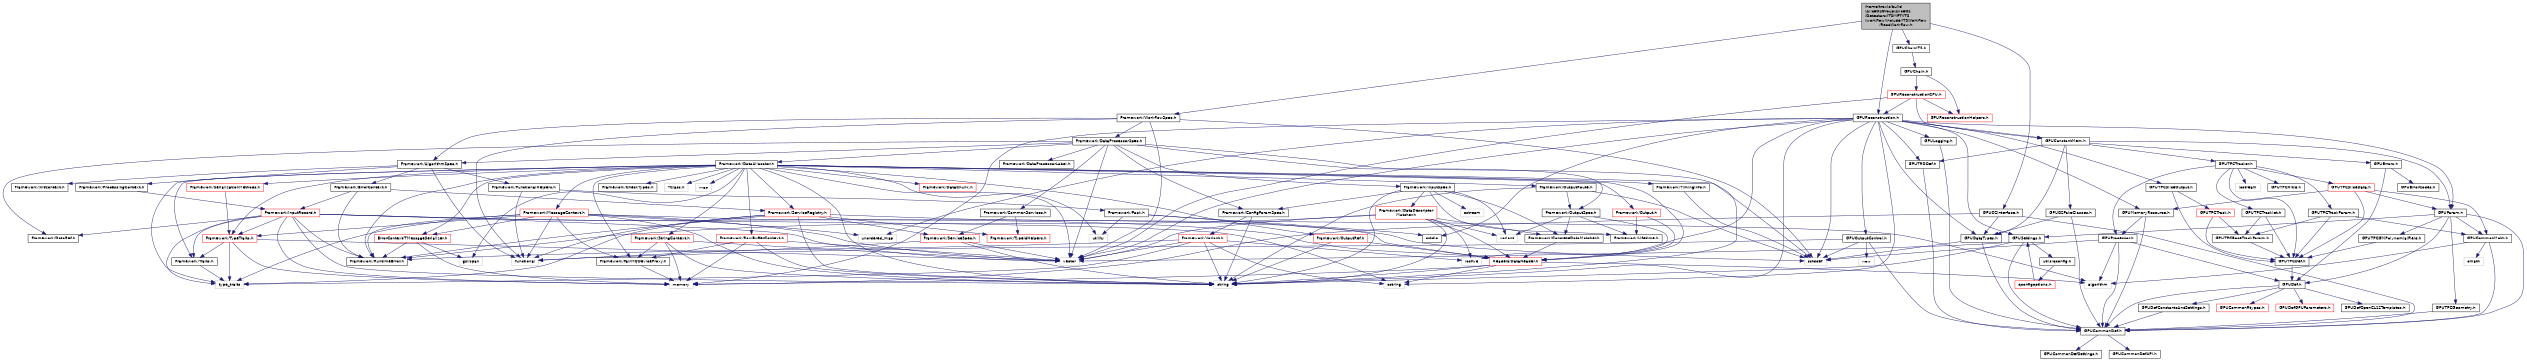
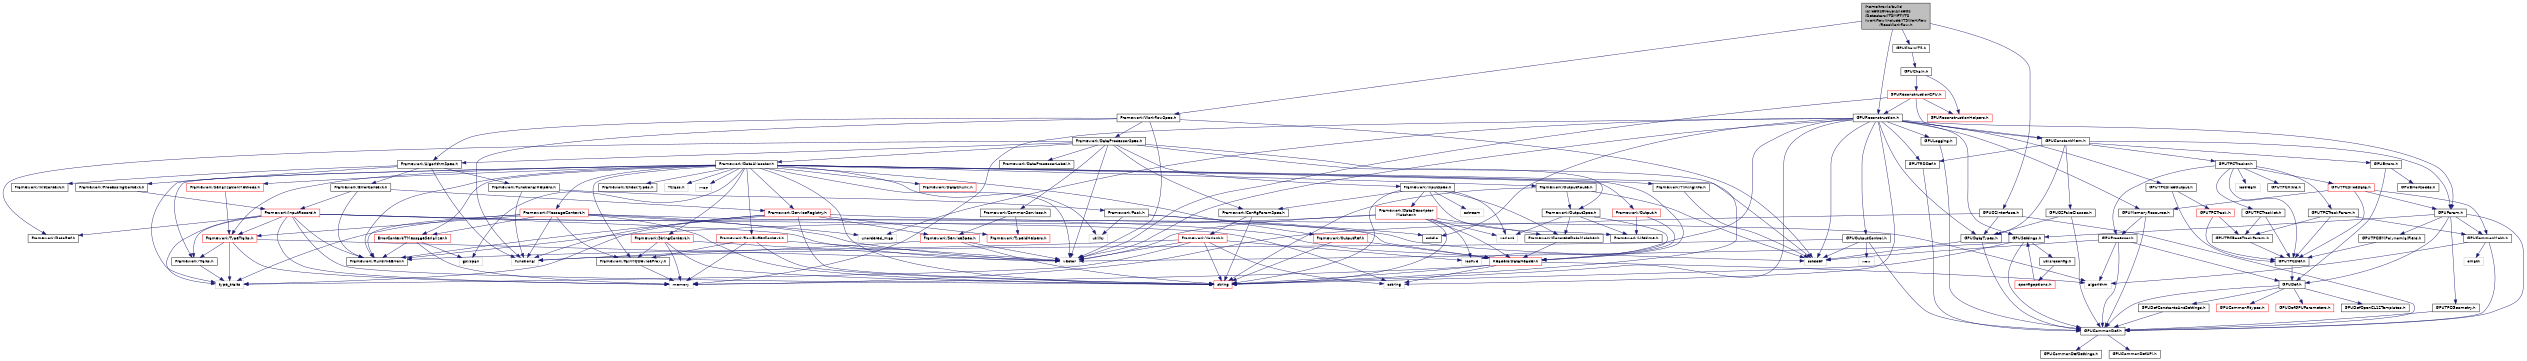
  digraph {
    node [color=black fontname=Helvetica fontsize=10 shape=record]
    edge [color=midnightblue fontname=Helvetica fontsize=10 labelfontname=Helvetica labelfontsize=10 style=solid]
    n1 [fillcolor=grey75 fontcolor=black height=0.2 label="/home/travis/build\l/AliceO2Group/AliceO2\l/Detectors/ITSMFT/ITS\l/workflow/include/ITSWorkflow\l/RecoWorkflow.h" style=filled width=0.4]
    n2 [height=0.2 label="Framework/WorkflowSpec.h" width=0.4]
    n3 [height=0.2 label="GPUO2Interface.h" width=0.4]
    n4 [height=0.2 label="GPUReconstruction.h" width=0.4]
    n5 [height=0.2 label="GPUChainITS.h" width=0.4]
    n6 [height=0.2 label="Framework/DataProcessorSpec.h" width=0.4]
    n7 [height=0.2 label="Framework/AlgorithmSpec.h" width=0.4]
    n8 [color=grey75 height=0.2 label=vector width=0.4]
    n9 [color=grey75 height=0.2 label=functional width=0.4]
    n10 [color=grey75 height=0.2 label=cstddef width=0.4]
    n11 [color=grey75 height=0.2 label=memory width=0.4]
    n12 [height=0.2 label="GPUCommonDef.h" width=0.4]
    n13 [height=0.2 label="GPUDataTypes.h" width=0.4]
-   n14 [color=grey75 height=0.2 label=string width=0.4]
+   n14 [color=red height=0.2 label=string width=0.4]
    n15 [color=grey75 height=0.2 label=cstring width=0.4]
    n16 [height=0.2 label=cstdio width=0.4]
    n17 [color=grey75 height=0.2 label=iosfwd width=0.4]
    n18 [color=grey75 height=0.2 label=unordered_map width=0.4]
    n19 [height=0.2 label="GPUTRDDef.h" width=0.4]
    n20 [height=0.2 label="GPUParam.h" width=0.4]
    n21 [height=0.2 label="GPUSettings.h" width=0.4]
    n22 [height=0.2 label="GPUOutputControl.h" width=0.4]
    n23 [height=0.2 label="GPUMemoryResource.h" width=0.4]
    n24 [height=0.2 label="GPUConstantMem.h" width=0.4]
    n25 [height=0.2 label="GPUTPCSliceOutput.h" width=0.4]
    n26 [height=0.2 label="GPULogging.h" width=0.4]
    n27 [height=0.2 label="GPUChain.h" width=0.4]
    n28 [height=0.2 label="Framework/DataRef.h" width=0.4]
    n29 [height=0.2 label="Framework/ConfigParamSpec.h" width=0.4]
    n30 [height=0.2 label="Framework/DataProcessorLabel.h" width=0.4]
    n31 [height=0.2 label="Framework/DataAllocator.h" width=0.4]
    n32 [height=0.2 label="Framework/OutputSpec.h" width=0.4]
    n33 [height=0.2 label="Framework/InputSpec.h" width=0.4]
    n34 [height=0.2 label="Framework/CommonServices.h" width=0.4]
    n35 [height=0.2 label="Framework/ProcessingContext.h" width=0.4]
    n36 [height=0.2 label="Framework/ErrorContext.h" width=0.4]
    n37 [height=0.2 label="Framework/InitContext.h" width=0.4]
    n38 [height=0.2 label="Framework/FunctionalHelpers.h" width=0.4]
    n39 [color=red height=0.2 label="Framework/Variant.h" width=0.4]
    n40 [color=red height=0.2 label="Framework/TypeTraits.h" width=0.4]
    n41 [color=grey75 height=0.2 label=type_traits width=0.4]
    n42 [height=0.2 label="Framework/Traits.h" width=0.4]
    n43 [height=0.2 label="Framework/RuntimeError.h" width=0.4]
    n44 [color=red height=0.2 label="Headers/DataHeader.h" width=0.4]
    n45 [color=red height=0.2 label="Framework/ServiceRegistry.h" width=0.4]
    n46 [color=grey75 height=0.2 label=utility width=0.4]
    n47 [color=red height=0.2 label="Framework/MessageContext.h" width=0.4]
    n48 [height=0.2 label="Framework/FairMQDeviceProxy.h" width=0.4]
    n49 [color=red height=0.2 label="ErrorContext/TMessageSerializer.h" width=0.4]
    n50 [color=grey75 height=0.2 label="gsl/span" width=0.4]
    n51 [color=red height=0.2 label="Framework/StringContext.h" width=0.4]
    n52 [color=red height=0.2 label="Framework/RawBufferContext.h" width=0.4]
    n53 [color=red height=0.2 label="Framework/Output.h" width=0.4]
    n54 [color=red height=0.2 label="Framework/OutputRef.h" width=0.4]
    n55 [height=0.2 label="Framework/OutputRoute.h" width=0.4]
    n56 [color=red height=0.2 label="Framework/DataChunk.h" width=0.4]
    n57 [height=0.2 label="Framework/TimingInfo.h" width=0.4]
    n58 [color=red height=0.2 label="Framework/SerializationMethods.h" width=0.4]
    n59 [height=0.2 label="Framework/CheckTypes.h" width=0.4]
    n60 [color=grey75 height=0.2 label="TClass.h" width=0.4]
    n61 [color=grey75 height=0.2 label=map width=0.4]
    n62 [height=0.2 label="Framework/Lifetime.h" width=0.4]
    n63 [height=0.2 label="Framework/ConcreteDataMatcher.h" width=0.4]
    n64 [color=grey75 height=0.2 label=variant width=0.4]
    n65 [color=red height=0.2 label="Framework/DataDescriptor\lMatcher.h" width=0.4]
    n66 [color=grey75 height=0.2 label=ostream width=0.4]
    n67 [color=red height=0.2 label="Framework/ServiceSpec.h" width=0.4]
    n68 [color=red height=0.2 label="Framework/TypeIdHelpers.h" width=0.4]
    n69 [color=red height=0.2 label="Framework/InputRecord.h" width=0.4]
    n70 [height=0.2 label="Framework/Pack.h" width=0.4]
    n71 [color=grey75 height=0.2 label=algorithm width=0.4]
    n72 [height=0.2 label="GPUCommonDefSettings.h" width=0.4]
    n73 [height=0.2 label="GPUCommonDefAPI.h" width=0.4]
    n74 [height=0.2 label="GPUCommonMath.h" width=0.4]
    n75 [height=0.2 label="GPUDef.h" width=0.4]
    n76 [height=0.2 label="GPUTPCGeometry.h" width=0.4]
    n77 [height=0.2 label="GPUTPCGMPolynomialField.h" width=0.4]
    n78 [height=0.2 label="utils/qconfig.h" width=0.4]
    n79 [color=grey75 height=0.2 label=new width=0.4]
    n80 [height=0.2 label="GPUProcessor.h" width=0.4]
    n81 [height=0.2 label="GPUTPCTracker.h" width=0.4]
    n82 [height=0.2 label="GPUErrors.h" width=0.4]
    n83 [height=0.2 label="GPUO2FakeClasses.h" width=0.4]
    n84 [height=0.2 label="GPUTPCDef.h" width=0.4]
    n85 [color=red height=0.2 label="GPUTPCTrack.h" width=0.4]
    n86 [color=grey75 height=0.2 label=cmath width=0.4]
    n87 [height=0.2 label="GPUDefConstantsAndSettings.h" width=0.4]
    n88 [color=red height=0.2 label="GPUDefGPUParameters.h" width=0.4]
    n89 [height=0.2 label="GPUDefOpenCL12Templates.h" width=0.4]
    n90 [color=red height=0.2 label="GPUCommonRtypes.h" width=0.4]
    n91 [color=red height=0.2 label="qconfigoptions.h" width=0.4]
    n92 [color=grey75 height=0.2 label=iostream width=0.4]
    n93 [height=0.2 label="GPUTPCHitId.h" width=0.4]
    n94 [color=red height=0.2 label="GPUTPCSliceData.h" width=0.4]
    n95 [height=0.2 label="GPUTPCTrackParam.h" width=0.4]
    n96 [height=0.2 label="GPUTPCTracklet.h" width=0.4]
    n97 [height=0.2 label="GPUErrorCodes.h" width=0.4]
    n98 [height=0.2 label="GPUTPCBaseTrackParam.h" width=0.4]
    n99 [color=red height=0.2 label="GPUReconstructionCPU.h" width=0.4]
    n100 [color=red height=0.2 label="GPUReconstructionHelpers.h" width=0.4]
    n1 -> n2
    n1 -> n3
    n1 -> n4
    n1 -> n5
    n2 -> n6
    n2 -> n7
    n2 -> n8
    n2 -> n9
    n2 -> n10
    n3 -> n11
    n3 -> n12
    n3 -> n13
    n4 -> n8
    n4 -> n10
    n4 -> n11
    n4 -> n13
    n4 -> n14
    n4 -> n15
    n4 -> n16
    n4 -> n17
    n4 -> n18
    n4 -> n19
    n4 -> n20
    n4 -> n21
    n4 -> n22
    n4 -> n23
    n4 -> n24
    n4 -> n25
    n4 -> n26
    n5 -> n27
    n6 -> n7
    n6 -> n8
    n6 -> n14
    n6 -> n28
    n6 -> n29
    n6 -> n30
    n6 -> n31
    n6 -> n32
    n6 -> n33
    n6 -> n34
    n7 -> n9
    n7 -> n35
    n7 -> n36
    n7 -> n37
    n7 -> n38
    n12 -> n72
    n12 -> n73
    n13 -> n10
    n13 -> n12
    n19 -> n12
    n20 -> n12
    n20 -> n21
    n20 -> n74
    n20 -> n75
    n20 -> n76
    n20 -> n77
    n21 -> n8
    n21 -> n12
    n21 -> n14
    n21 -> n78
    n22 -> n9
    n22 -> n10
    n22 -> n12
    n22 -> n79
    n23 -> n12
    n23 -> n80
    n24 -> n13
    n24 -> n19
    n24 -> n20
    n24 -> n81
    n24 -> n82
    n24 -> n83
    n25 -> n84
    n25 -> n85
    n26 -> n12
    n27 -> n99
    n27 -> n100
    n29 -> n14
    n29 -> n39
    n31 -> n8
    n31 -> n10
    n31 -> n14
    n31 -> n40
    n31 -> n41
    n31 -> n42
    n31 -> n43
    n31 -> n44
    n31 -> n45
    n31 -> n46
    n31 -> n47
    n31 -> n48
    n31 -> n49
    n31 -> n50
    n31 -> n51
    n31 -> n52
    n31 -> n53
    n31 -> n54
    n31 -> n55
    n31 -> n56
    n31 -> n57
    n31 -> n58
    n31 -> n59
    n31 -> n60
    n31 -> n61
    n32 -> n44
    n32 -> n62
    n32 -> n63
    n32 -> n64
    n33 -> n14
    n33 -> n29
    n33 -> n62
    n33 -> n63
    n33 -> n64
    n33 -> n65
    n33 -> n66
    n34 -> n67
    n34 -> n68
    n35 -> n69
    n36 -> n43
    n36 -> n45
    n36 -> n69
    n38 -> n9
    n38 -> n70
    n39 -> n8
    n39 -> n14
    n39 -> n15
    n39 -> n17
    n39 -> n41
    n39 -> n43
    n40 -> n8
    n40 -> n11
    n40 -> n41
    n40 -> n42
    n42 -> n41
    n44 -> n11
    n44 -> n14
    n44 -> n15
    n44 -> n71
    n45 -> n9
    n45 -> n14
    n45 -> n41
    n45 -> n43
    n45 -> n67
    n45 -> n68
    n45 -> n71
    n47 -> n8
    n47 -> n9
    n47 -> n14
    n47 -> n18
    n47 -> n40
    n47 -> n41
    n47 -> n43
    n47 -> n44
    n47 -> n48
    n47 -> n49
    n48 -> n11
    n49 -> n11
    n49 -> n43
    n49 -> n50
    n51 -> n8
    n51 -> n11
    n51 -> n14
    n51 -> n48
    n52 -> n8
    n52 -> n11
    n52 -> n14
    n52 -> n48
    n53 -> n44
    n53 -> n62
    n54 -> n14
    n54 -> n44
    n55 -> n10
    n55 -> n14
    n55 -> n32
    n57 -> n10
    n58 -> n40
    n63 -> n44
    n65 -> n8
    n65 -> n14
    n65 -> n17
    n65 -> n43
    n65 -> n44
    n65 -> n63
    n65 -> n64
    n67 -> n8
    n67 -> n9
    n67 -> n14
    n69 -> n8
    n69 -> n11
    n69 -> n14
    n69 -> n15
    n69 -> n28
    n69 -> n40
    n69 -> n41
    n69 -> n42
    n69 -> n43
    n69 -> n44
    n70 -> n10
    n70 -> n16
    n70 -> n46
    n74 -> n12
    n74 -> n71
    n74 -> n86
    n75 -> n12
    n75 -> n87
    n75 -> n88
    n75 -> n89
    n75 -> n90
    n76 -> n12
    n77 -> n84
    n78 -> n91
    n80 -> n10
    n80 -> n12
    n80 -> n71
    n80 -> n75
    n81 -> n80
    n81 -> n84
    n81 -> n92
    n81 -> n93
    n81 -> n94
    n81 -> n95
    n81 -> n96
    n82 -> n75
    n82 -> n97
    n83 -> n12
    n83 -> n13
    n84 -> n75
    n85 -> n84
    n85 -> n98
    n87 -> n12
    n91 -> n21
    n94 -> n20
    n94 -> n23
    n94 -> n74
    n94 -> n84
    n95 -> n74
    n95 -> n84
    n95 -> n98
    n96 -> n84
    n96 -> n98
    n98 -> n84
    n99 -> n4
    n99 -> n8
    n99 -> n24
    n99 -> n100
  }
